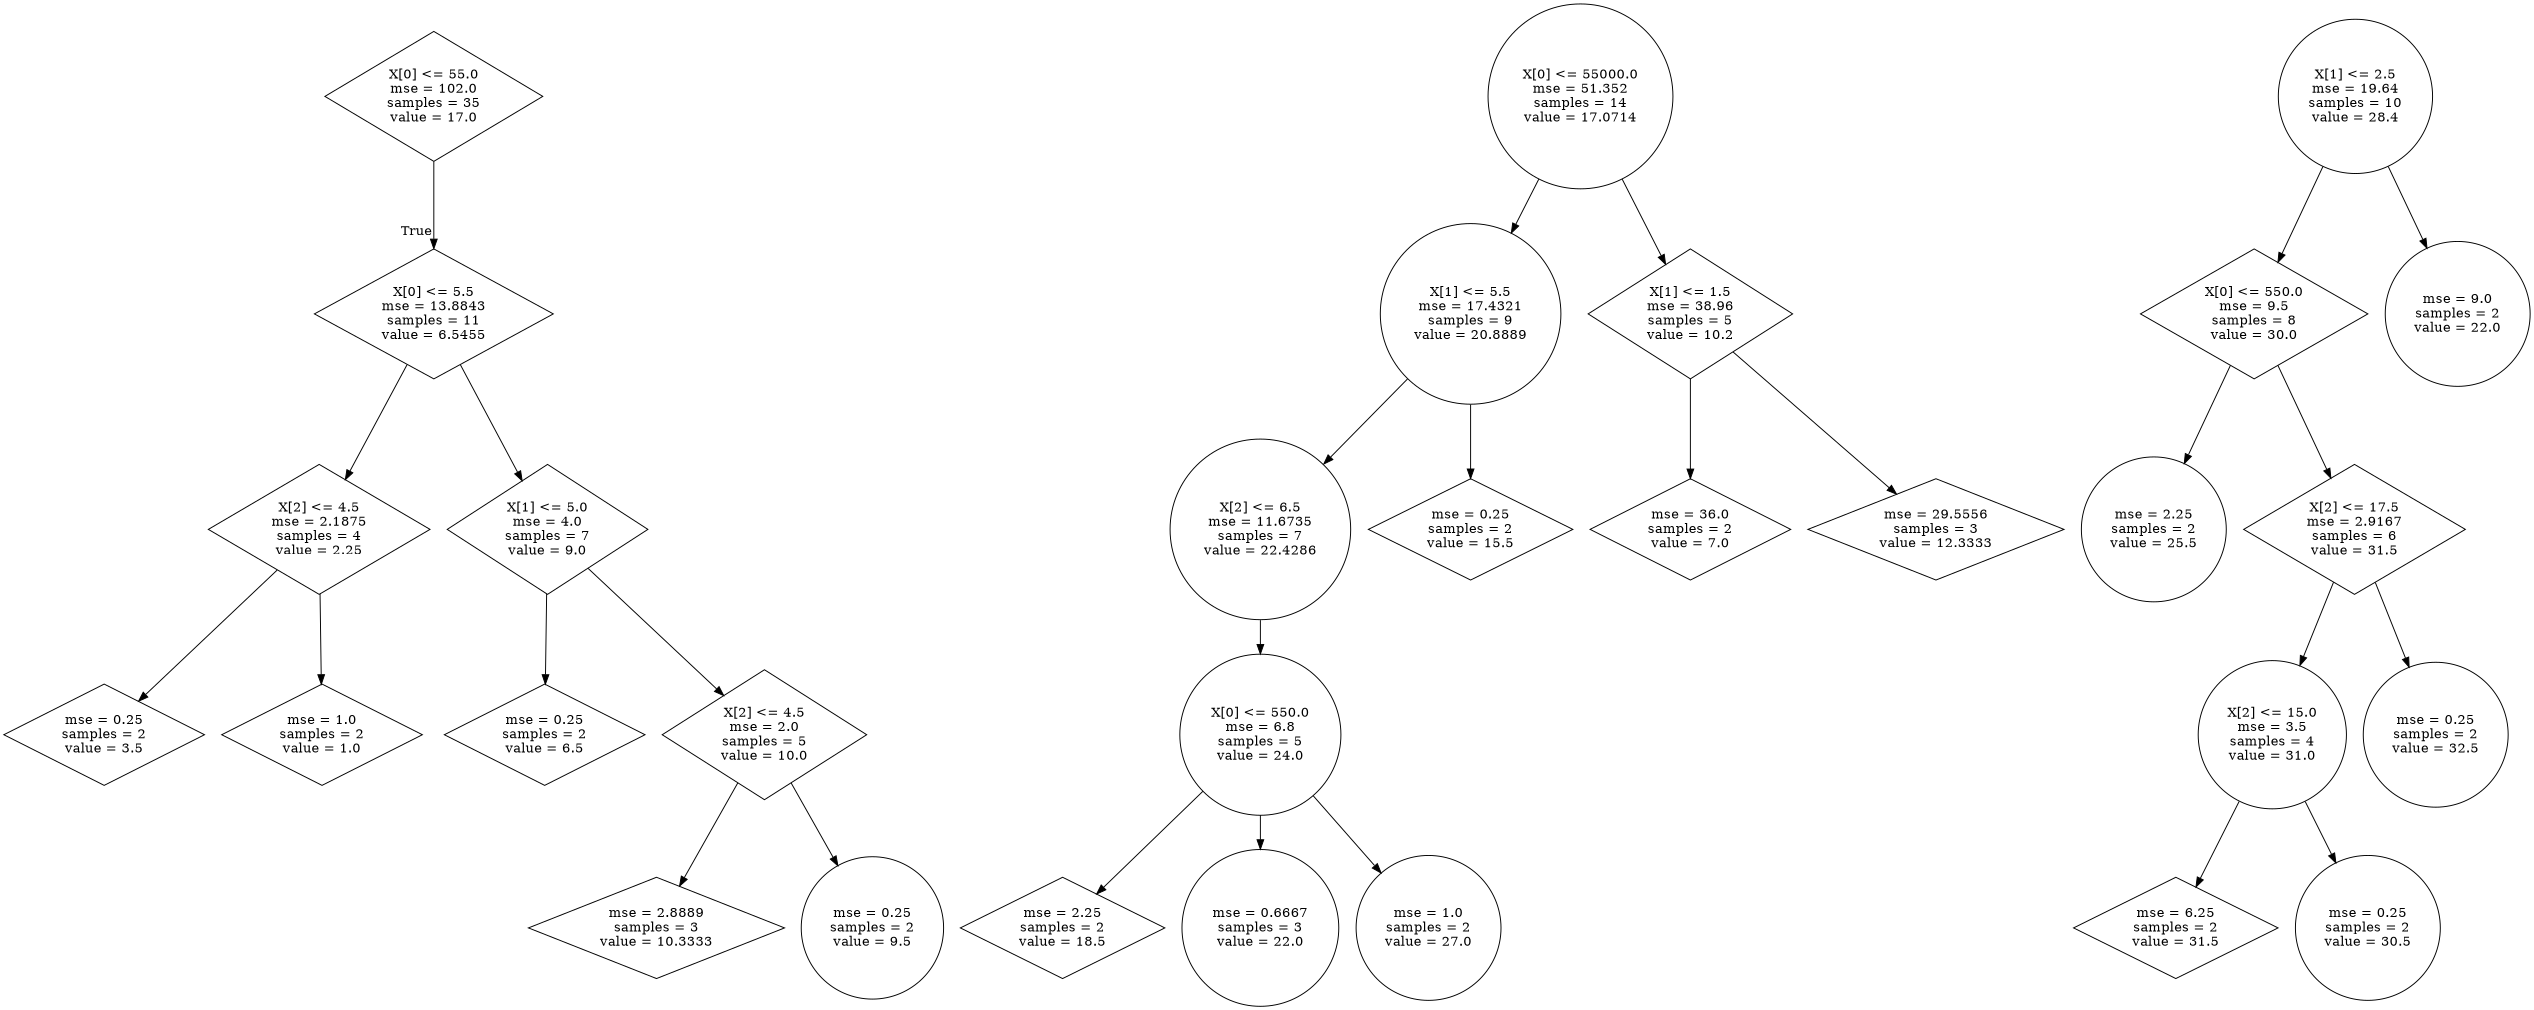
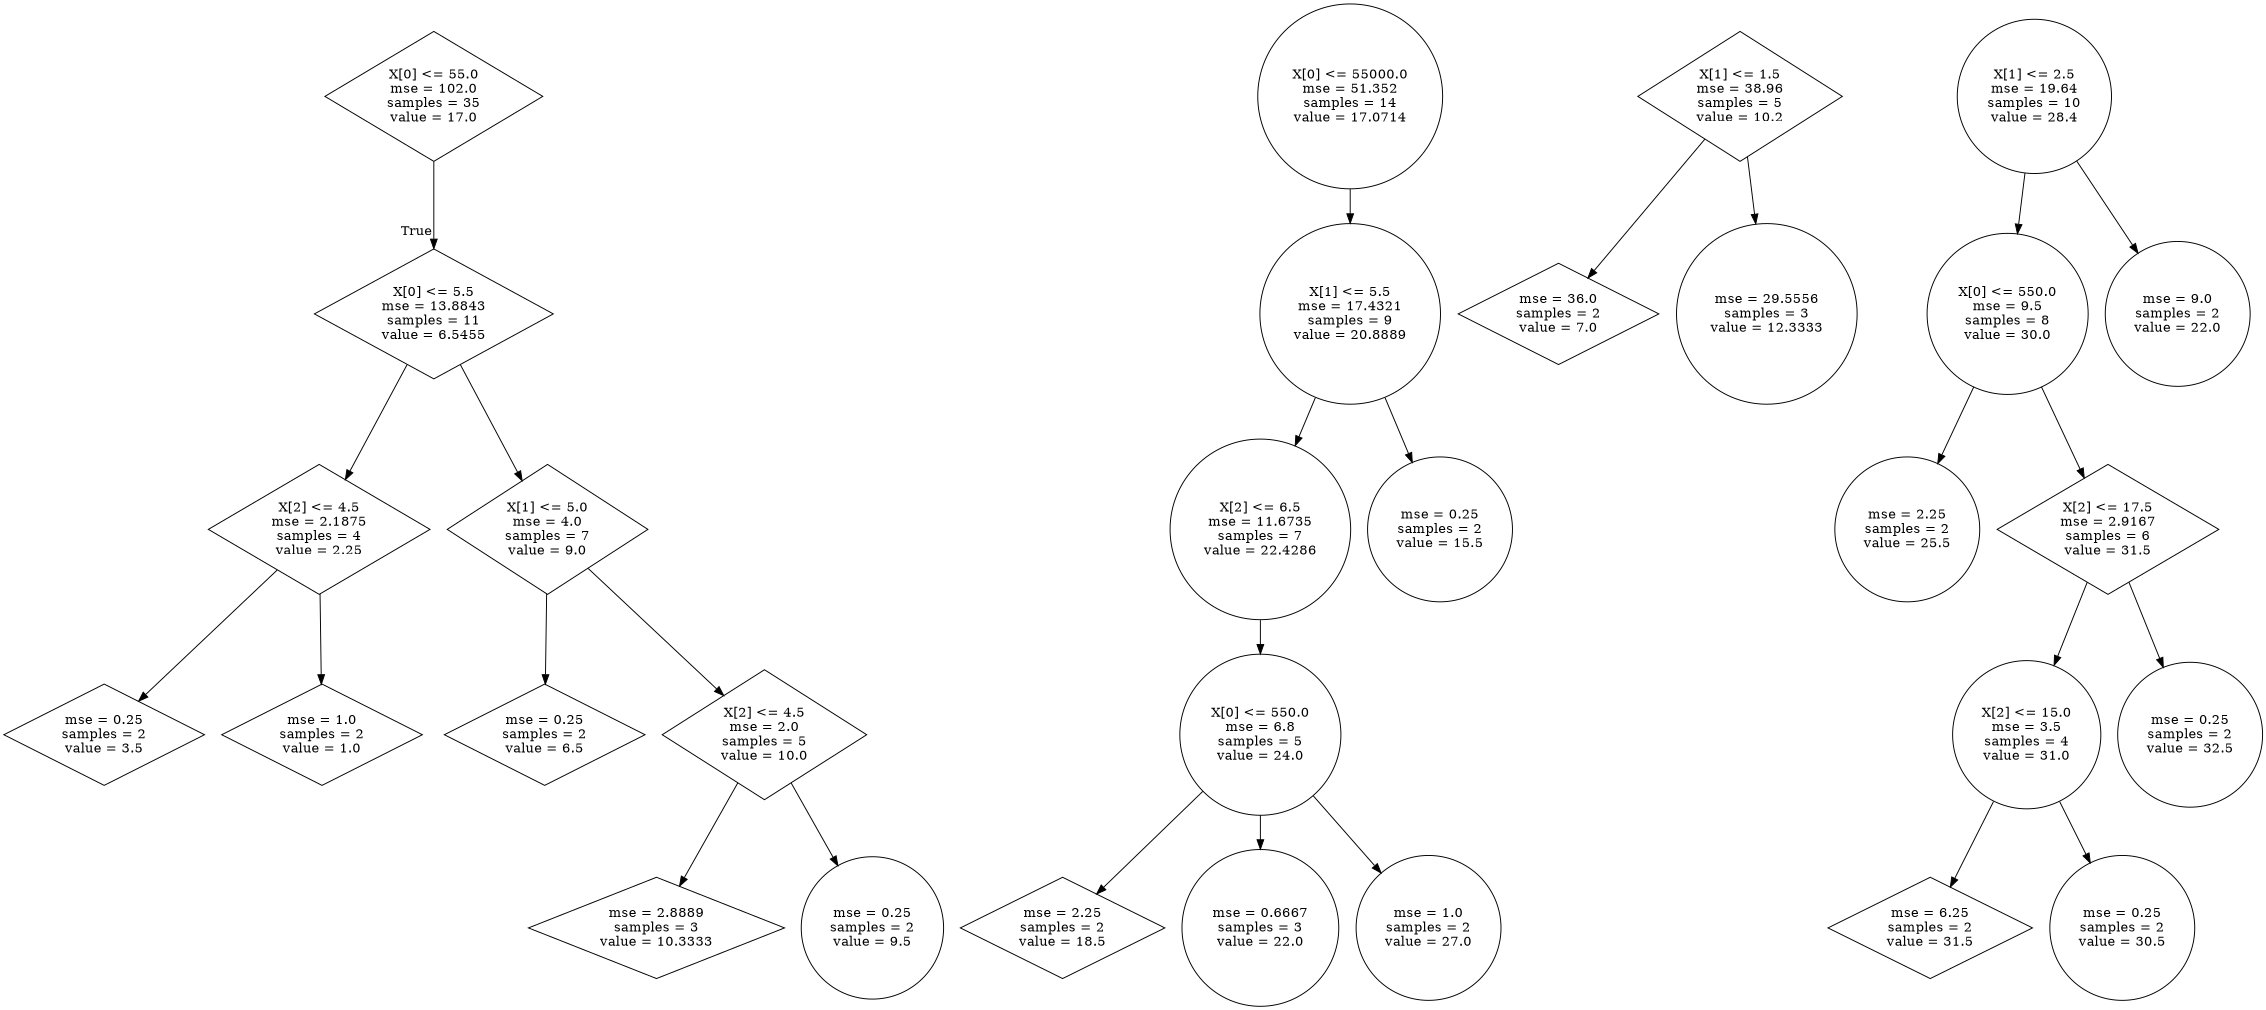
  digraph {
    node [shape=circle]
    n1 [label="X[0] <= 55.0\nmse = 102.0\nsamples = 35\nvalue = 17.0" shape=diamond]
    n2 [label="X[0] <= 5.5\nmse = 13.8843\nsamples = 11\nvalue = 6.5455" shape=diamond]
    n3 [label="X[2] <= 4.5\nmse = 2.1875\nsamples = 4\nvalue = 2.25" shape=diamond]
    n4 [label="X[1] <= 5.0\nmse = 4.0\nsamples = 7\nvalue = 9.0" shape=diamond]
    n5 [label="mse = 0.25\nsamples = 2\nvalue = 3.5" shape=diamond]
    n6 [label="mse = 1.0\nsamples = 2\nvalue = 1.0" shape=diamond]
    n7 [label="mse = 0.25\nsamples = 2\nvalue = 6.5" shape=diamond]
    n8 [label="X[2] <= 4.5\nmse = 2.0\nsamples = 5\nvalue = 10.0" shape=diamond]
    n9 [label="mse = 2.8889\nsamples = 3\nvalue = 10.3333" shape=diamond]
    n10 [label="mse = 0.25\nsamples = 2\nvalue = 9.5"]
    n11 [label="X[0] <= 55000.0\nmse = 51.352\nsamples = 14\nvalue = 17.0714"]
    n12 [label="X[1] <= 5.5\nmse = 17.4321\nsamples = 9\nvalue = 20.8889"]
    n13 [label="X[1] <= 1.5\nmse = 38.96\nsamples = 5\nvalue = 10.2" shape=diamond]
    n14 [label="X[1] <= 2.5\nmse = 19.64\nsamples = 10\nvalue = 28.4"]
-   n15 [label="X[0] <= 550.0\nmse = 9.5\nsamples = 8\nvalue = 30.0" shape=diamond]
+   n15 [label="X[0] <= 550.0\nmse = 9.5\nsamples = 8\nvalue = 30.0"]
    n16 [label="mse = 9.0\nsamples = 2\nvalue = 22.0"]
    n17 [label="X[2] <= 6.5\nmse = 11.6735\nsamples = 7\nvalue = 22.4286"]
-   n18 [label="mse = 0.25\nsamples = 2\nvalue = 15.5" shape=diamond]
+   n18 [label="mse = 0.25\nsamples = 2\nvalue = 15.5"]
    n19 [label="mse = 36.0\nsamples = 2\nvalue = 7.0" shape=diamond]
-   n20 [label="mse = 29.5556\nsamples = 3\nvalue = 12.3333" shape=diamond]
+   n20 [label="mse = 29.5556\nsamples = 3\nvalue = 12.3333"]
    n21 [label="X[0] <= 550.0\nmse = 6.8\nsamples = 5\nvalue = 24.0"]
    n22 [label="mse = 2.25\nsamples = 2\nvalue = 18.5" shape=diamond]
    n23 [label="mse = 0.6667\nsamples = 3\nvalue = 22.0"]
    n24 [label="mse = 1.0\nsamples = 2\nvalue = 27.0"]
    n25 [label="mse = 2.25\nsamples = 2\nvalue = 25.5"]
    n26 [label="X[2] <= 17.5\nmse = 2.9167\nsamples = 6\nvalue = 31.5" shape=diamond]
    n27 [label="X[2] <= 15.0\nmse = 3.5\nsamples = 4\nvalue = 31.0"]
    n28 [label="mse = 0.25\nsamples = 2\nvalue = 32.5"]
    n29 [label="mse = 6.25\nsamples = 2\nvalue = 31.5" shape=diamond]
    n30 [label="mse = 0.25\nsamples = 2\nvalue = 30.5"]
    n1 -> n2 [headlabel=True labelangle=45 labeldistance=2.5]
    n2 -> n3
    n2 -> n4
    n3 -> n5
    n3 -> n6
    n4 -> n7
    n4 -> n8
    n8 -> n9
    n8 -> n10
    n11 -> n12
-   n11 -> n13
    n12 -> n17
    n12 -> n18
    n13 -> n19
    n13 -> n20
    n14 -> n15
    n14 -> n16
    n15 -> n25
    n15 -> n26
    n17 -> n21
    n21 -> n22
    n21 -> n23
    n21 -> n24
    n26 -> n27
    n26 -> n28
    n27 -> n29
    n27 -> n30
  }
